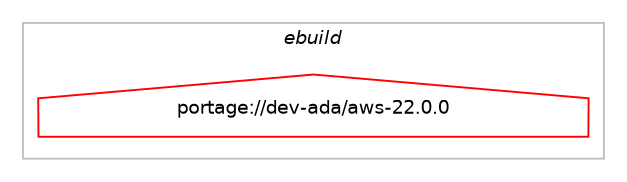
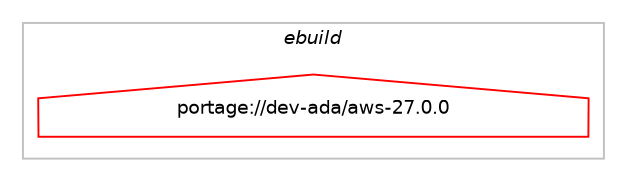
  digraph {
    compound=true
    concentrate=true
    fontname=Helvetica
    fontsize=10
    newrank=true
    rankdir=LR
    ranksep=1.5
-   n1 [color=red fontname=Helvetica fontsize=10 label="portage://dev-ada/aws-22.0.0" width=4 shape=house]
+   n1 [color=red fontname=Helvetica fontsize=10 label="portage://dev-ada/aws-27.0.0" width=4 shape=house]
    subgraph cluster_1 {
      color=gray
      label=<<i>ebuild</i>>
      rank=same
      n1
    }
    subgraph cluster_2 {
      color=gray
      label=<<i>dependencies</i>>
      subgraph cluster_3 {
        color=gray
        fillcolor="#eeeeee"
        label=<<i>compile</i>>
        style=filled
      }
      subgraph cluster_4 {
        color=gray
        fillcolor="#eeeeee"
        label=<<i>compile and run</i>>
        style=filled
      }
      subgraph cluster_5 {
        color=gray
        fillcolor="#eeeeee"
        label=<<i>run</i>>
        style=filled
      }
    }
    subgraph cluster_6 {
      color=gray
      label=<<i>candidates</i>>
      rank=same
    }
  }
